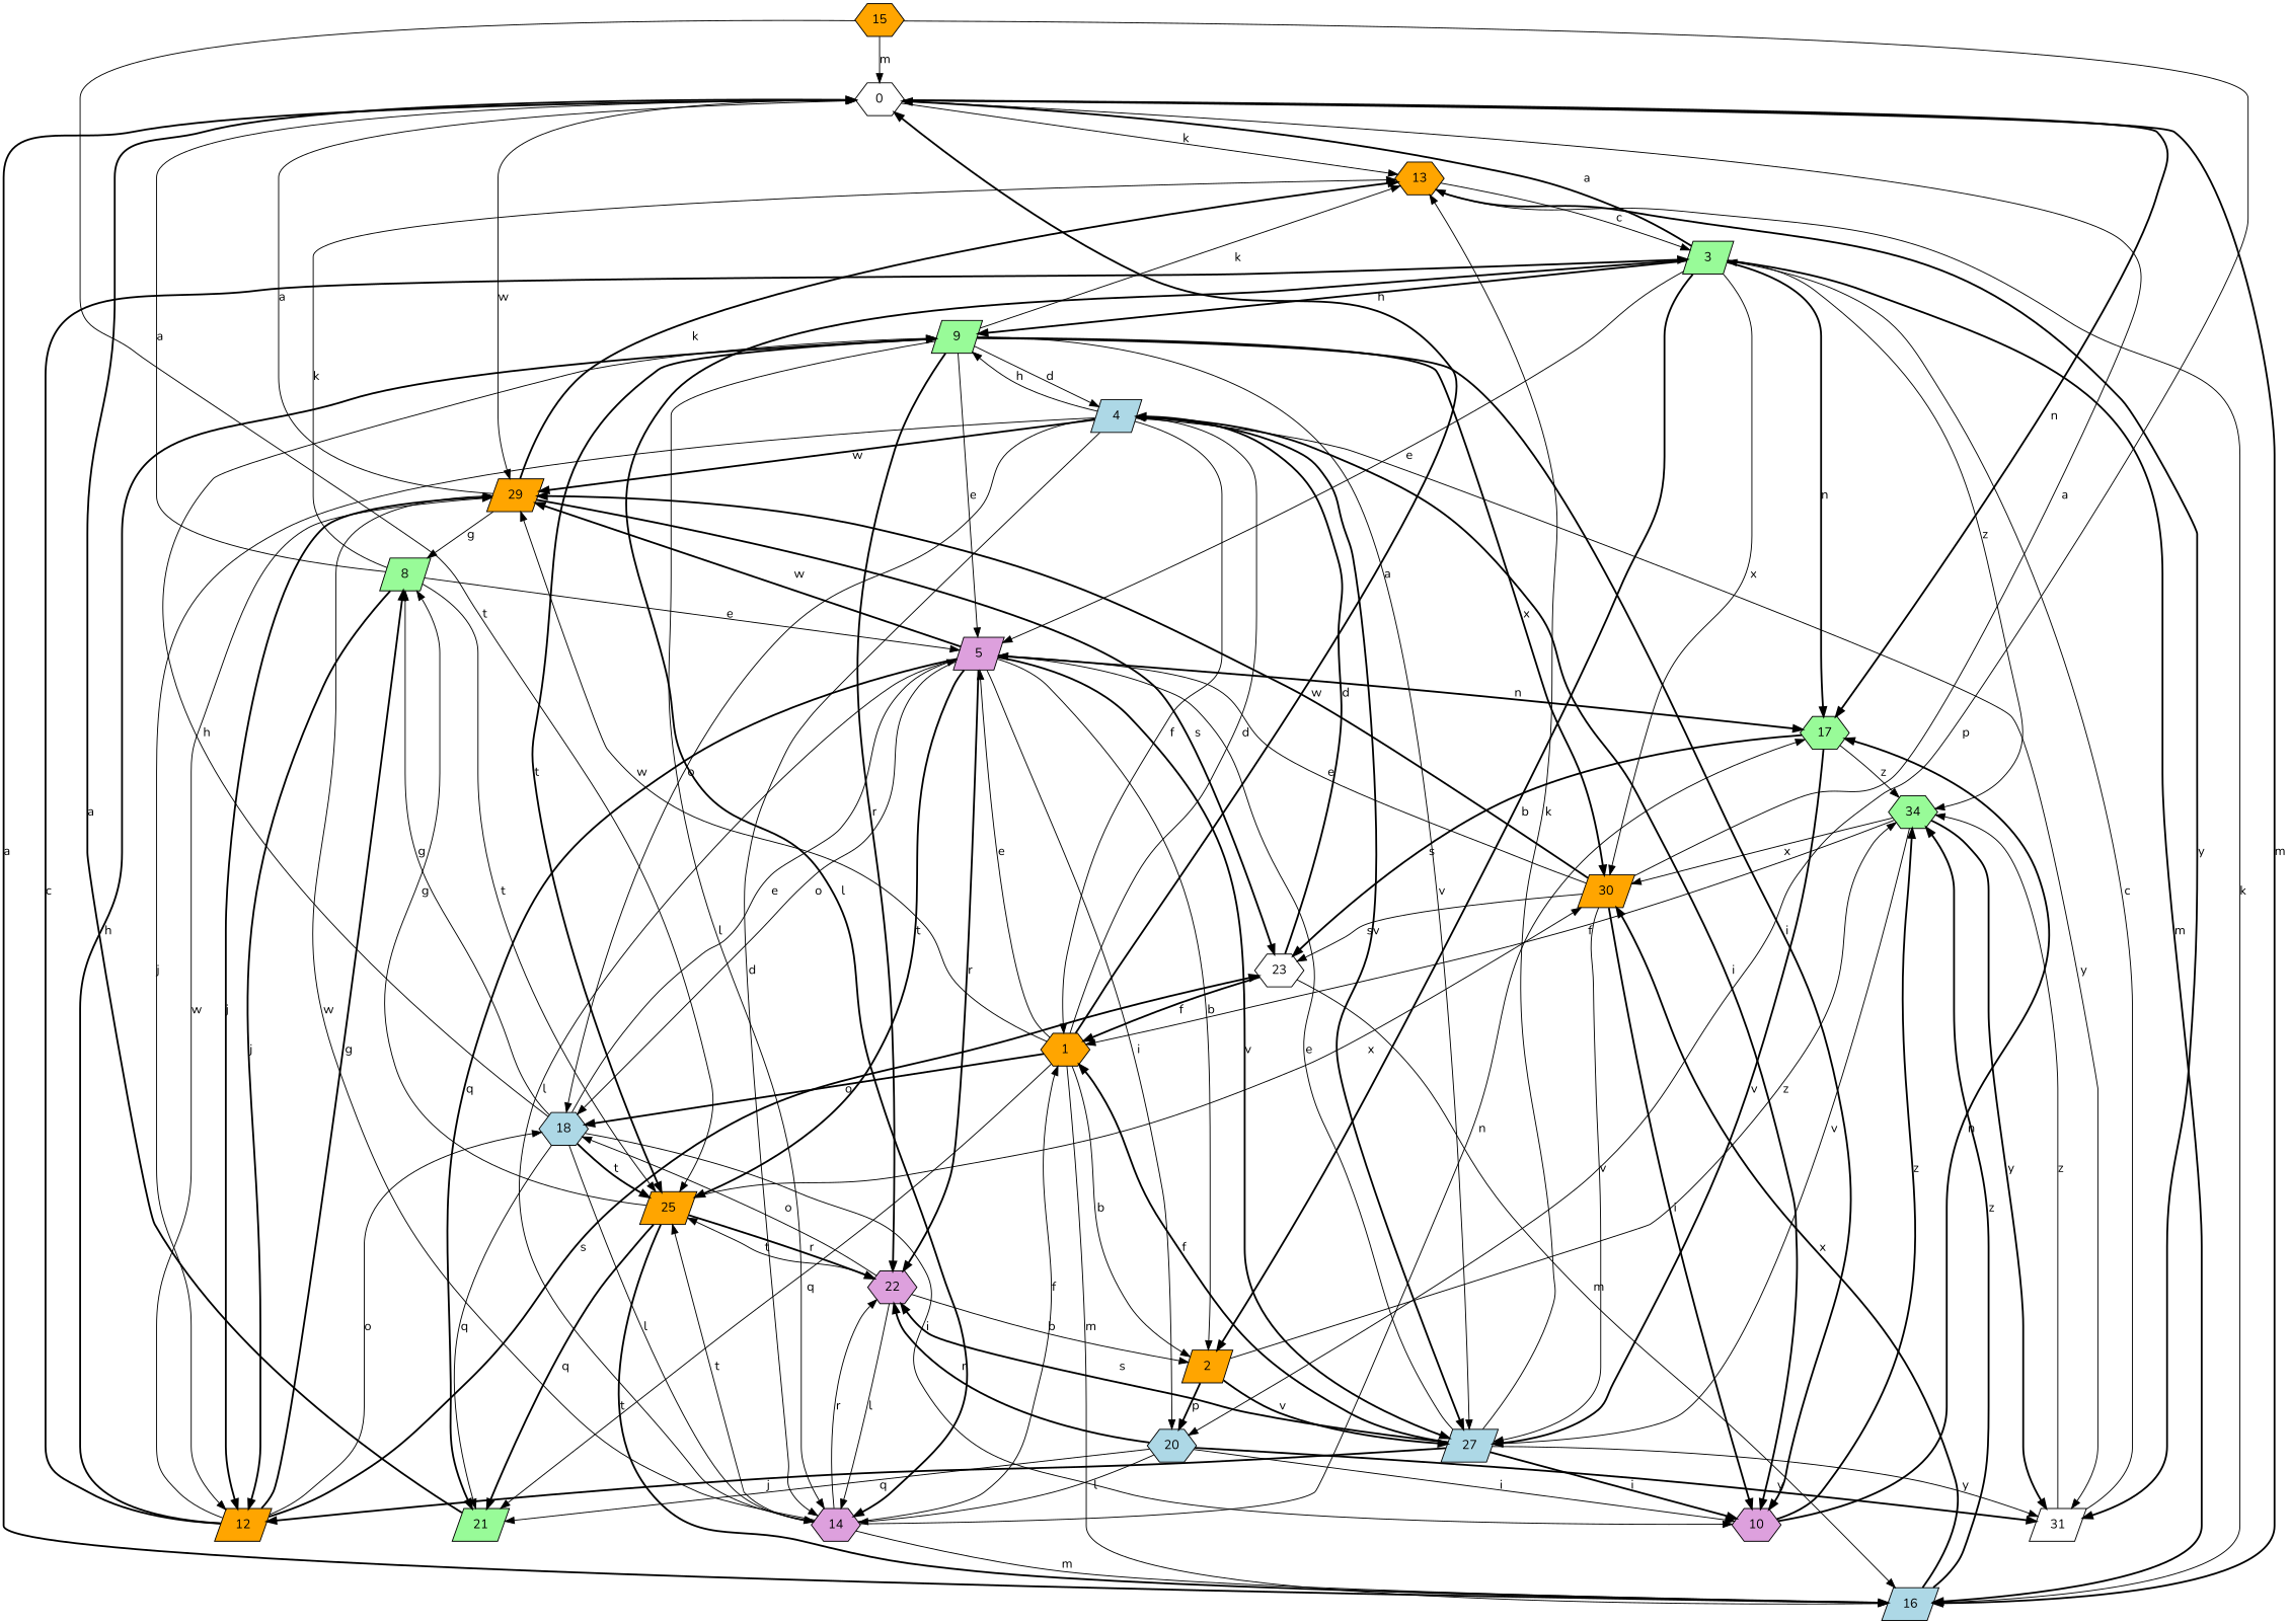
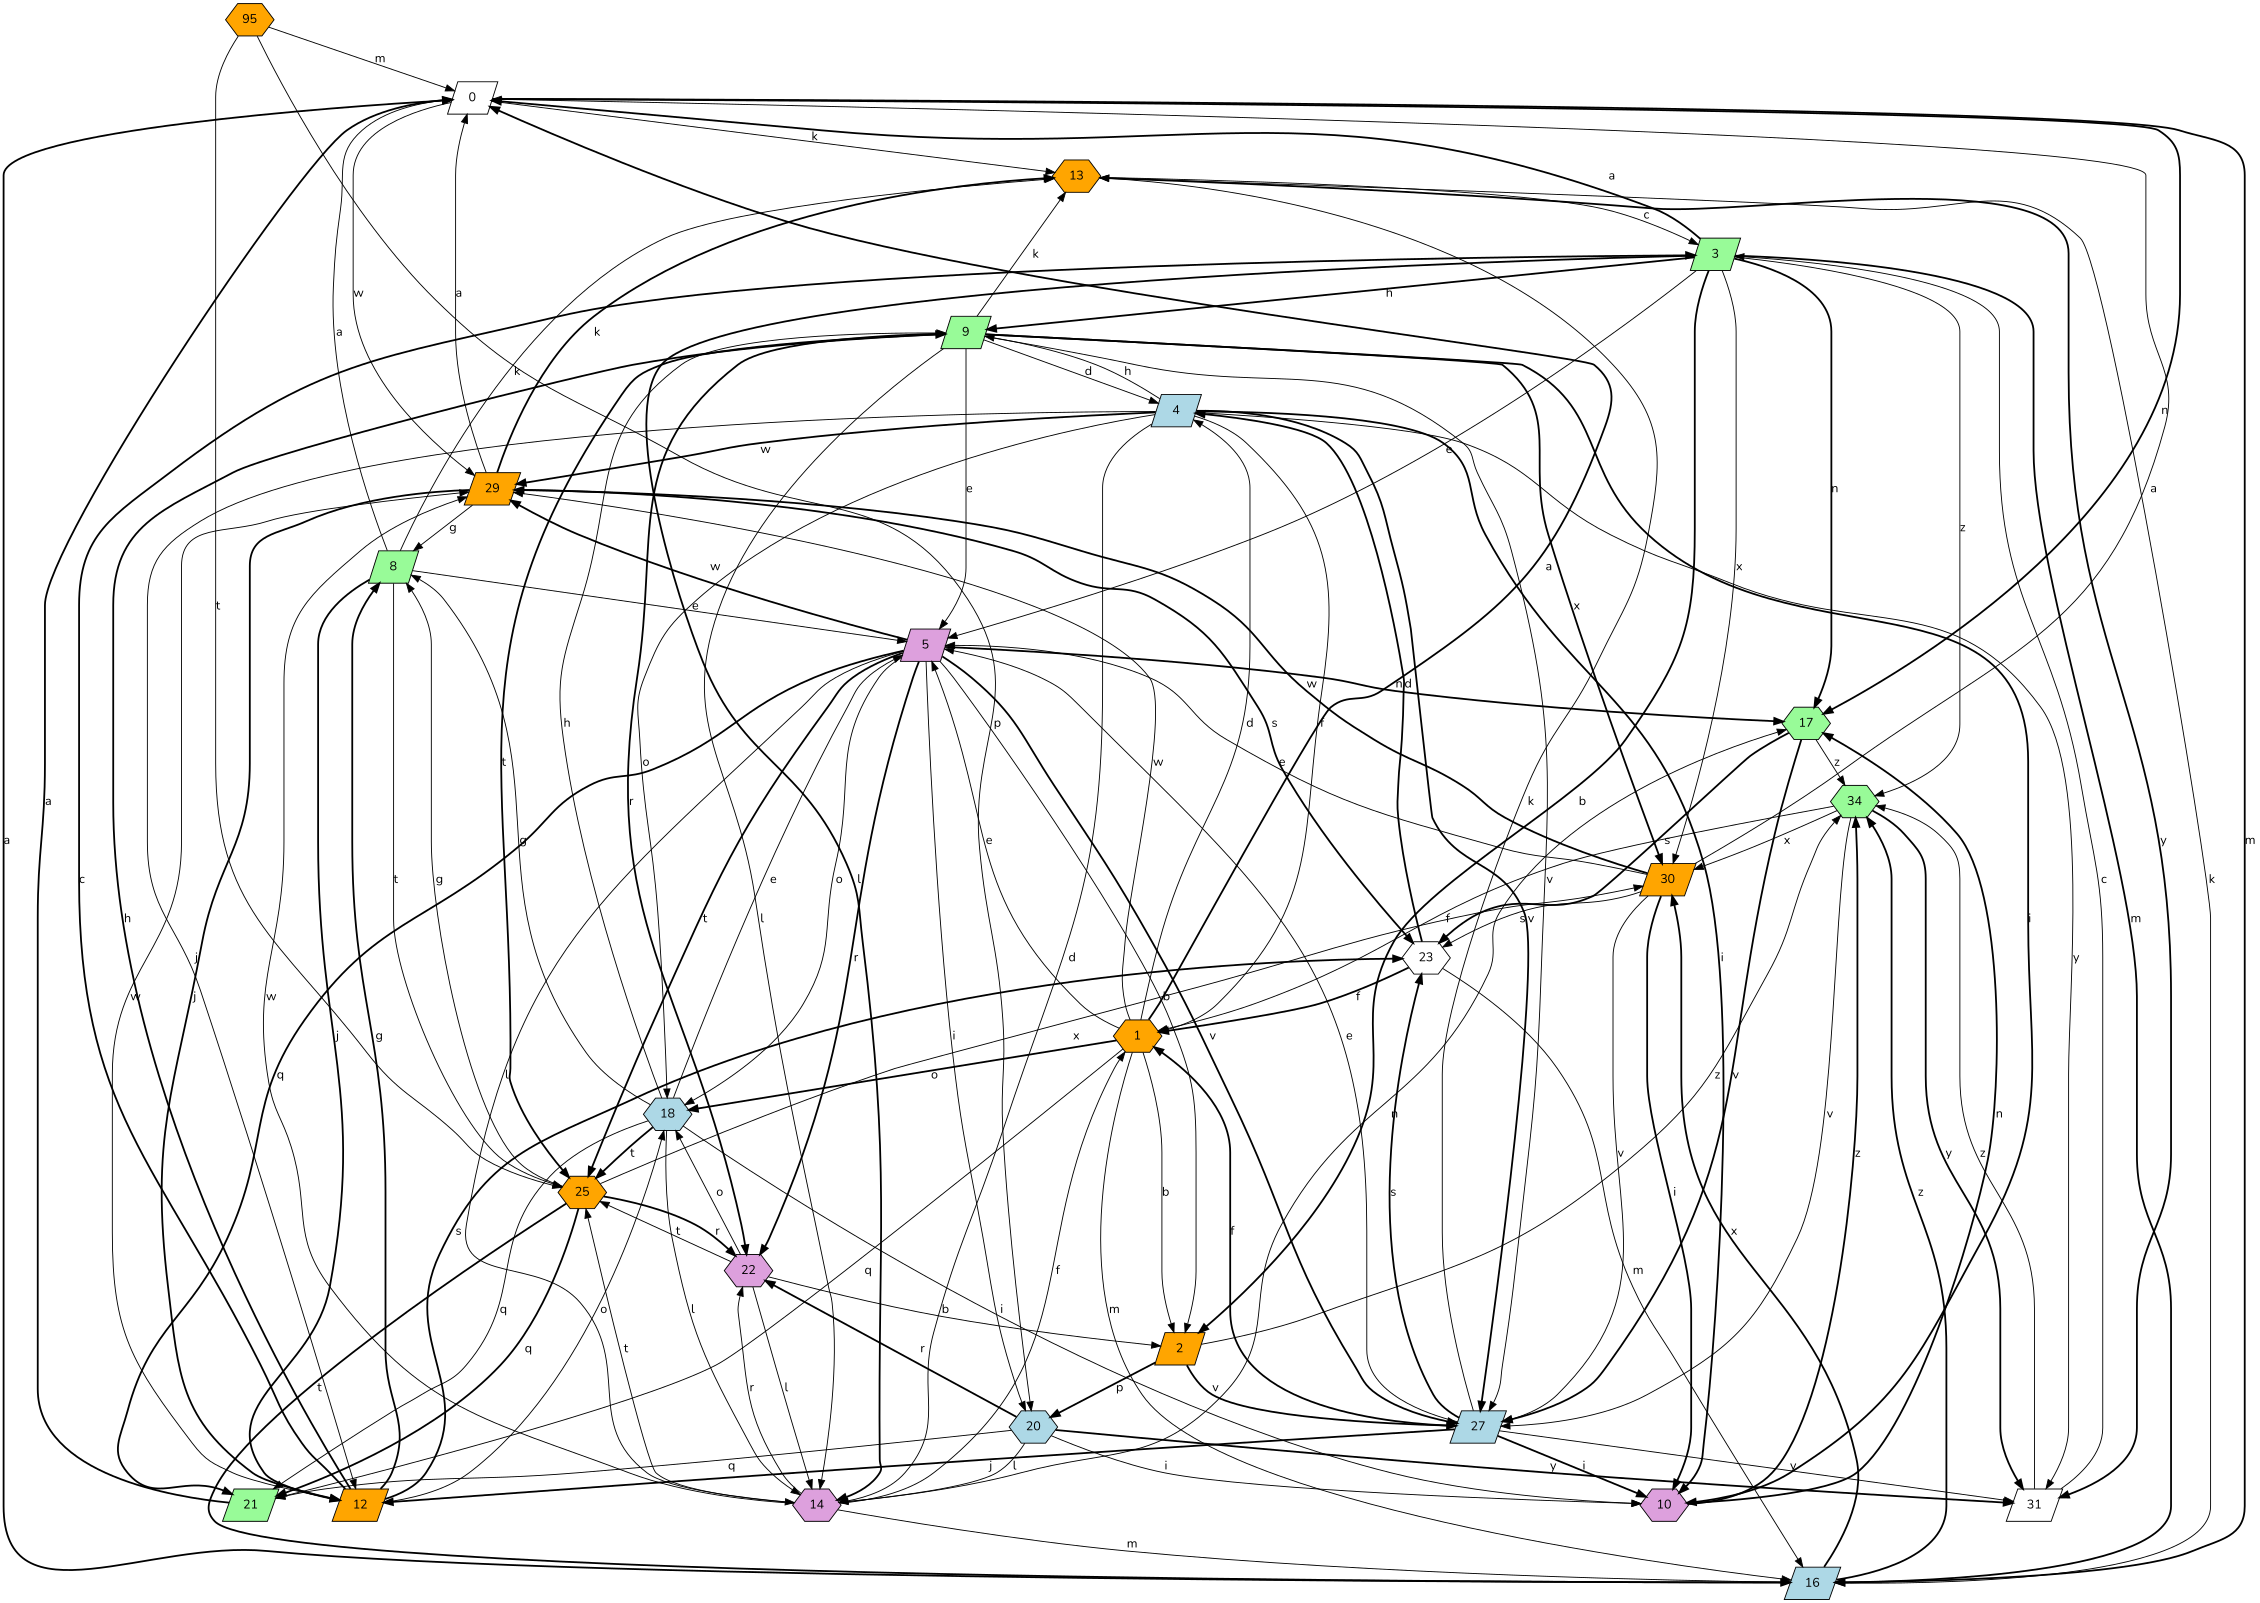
  strict digraph {
    fontname=Nunito
    node [fillcolor=orange fontname=Nunito shape=hexagon style=filled]
    edge [fontname=Nunito style=solid]
-   0 [fillcolor=white]
+   0 [fillcolor=white shape=parallelogram]
    13
    16 [fillcolor=lightblue shape=parallelogram]
    17 [fillcolor=palegreen]
    29 [shape=parallelogram]
    3 [fillcolor=palegreen shape=parallelogram]
    31 [fillcolor=white shape=parallelogram]
-   15
+   15 [label=95]
    20 [fillcolor=lightblue]
-   25 [shape=parallelogram]
+   25
    34 [fillcolor=palegreen]
    30 [shape=parallelogram]
    27 [fillcolor=lightblue shape=parallelogram]
    23 [fillcolor=white]
    12 [shape=parallelogram]
    8 [fillcolor=palegreen shape=parallelogram]
    2 [shape=parallelogram]
    14 [fillcolor=plum]
    10 [fillcolor=plum]
    21 [fillcolor=palegreen shape=parallelogram]
    22 [fillcolor=plum]
    5 [fillcolor=plum shape=parallelogram]
    n23 [label=1]
    9 [fillcolor=palegreen shape=parallelogram]
    18 [fillcolor=lightblue]
    4 [fillcolor=lightblue shape=parallelogram]
    0 -> 13 [label=k]
    0 -> 16 [label=m style=bold]
    0 -> 17 [label=n style=bold]
    0 -> 29 [label=w]
    13 -> 3 [label=c]
    13 -> 31 [label=y style=bold]
    16 -> 0 [label=a style=bold]
    16 -> 13 [label=k]
    16 -> 34 [label=z style=bold]
    16 -> 30 [label=x style=bold]
    17 -> 34 [label=z]
    17 -> 27 [label=v style=bold]
    17 -> 23 [label=s style=bold]
    29 -> 0 [label=a]
    29 -> 13 [label=k style=bold]
    29 -> 23 [label=s style=bold]
    29 -> 12 [label=j style=bold]
    29 -> 8 [label=g]
    3 -> 0 [label=a style=bold]
    3 -> 16 [label=m style=bold]
    3 -> 17 [label=n style=bold]
    3 -> 34 [label=z]
    3 -> 30 [label=x]
    3 -> 2 [label=b style=bold]
    3 -> 14 [label=l style=bold]
    3 -> 5 [label=e]
    3 -> 9 [label=h style=bold]
    31 -> 3 [label=c]
    31 -> 34 [label=z]
    15 -> 0 [label=m]
    15 -> 20 [label=p]
    15 -> 25 [label=t]
    20 -> 31 [label=y style=bold]
    20 -> 14 [label=l]
    20 -> 10 [label=i]
    20 -> 21 [label=q]
    20 -> 22 [label=r style=bold]
    25 -> 16 [label=t style=bold]
    25 -> 30 [label=x]
    25 -> 8 [label=g]
    25 -> 21 [label=q style=bold]
    25 -> 22 [label=r style=bold]
    34 -> 31 [label=y style=bold]
    34 -> 30 [label=x]
    34 -> 27 [label=v]
    34 -> n23 [label=f]
    30 -> 0 [label=a]
    30 -> 29 [label=w style=bold]
    30 -> 27 [label=v]
    30 -> 23 [label=s]
    30 -> 10 [label=i style=bold]
    30 -> 5 [label=e]
    27 -> 13 [label=k]
    27 -> 31 [label=y]
-   27 -> 22 [label=s style=bold]
+   27 -> 23 [label=s style=bold]
    27 -> 12 [label=j style=bold]
    27 -> 10 [label=i style=bold]
    27 -> 5 [label=e]
    27 -> n23 [label=f style=bold]
    23 -> 16 [label=m]
    23 -> n23 [label=f style=bold]
    23 -> 4 [label=d style=bold]
    12 -> 29 [label=w]
    12 -> 3 [label=c style=bold]
    12 -> 23 [label=s style=bold]
    12 -> 8 [label=g style=bold]
    12 -> 9 [label=h style=bold]
    12 -> 18 [label=o]
    8 -> 0 [label=a]
    8 -> 13 [label=k]
    8 -> 25 [label=t]
    8 -> 12 [label=j style=bold]
    8 -> 5 [label=e]
    2 -> 20 [label=p style=bold]
    2 -> 34 [label=z]
    2 -> 27 [label=v style=bold]
    14 -> 16 [label=m]
    14 -> 17 [label=n]
    14 -> 29 [label=w]
    14 -> 25 [label=t]
    14 -> 22 [label=r]
    14 -> n23 [label=f]
    10 -> 17 [label=n style=bold]
    10 -> 34 [label=z style=bold]
    21 -> 0 [label=a style=bold]
    22 -> 25 [label=t]
    22 -> 2 [label=b]
    22 -> 14 [label=l]
    22 -> 18 [label=o]
    5 -> 17 [label=n style=bold]
    5 -> 29 [label=w style=bold]
    5 -> 20 [label=i]
    5 -> 25 [label=t style=bold]
    5 -> 27 [label=v style=bold]
    5 -> 2 [label=b]
    5 -> 14 [label=l]
    5 -> 21 [label=q style=bold]
    5 -> 22 [label=r style=bold]
    5 -> 18 [label=o]
    n23 -> 0 [label=a style=bold]
    n23 -> 16 [label=m]
    n23 -> 29 [label=w]
    n23 -> 2 [label=b]
    n23 -> 21 [label=q]
    n23 -> 5 [label=e]
    n23 -> 18 [label=o style=bold]
    n23 -> 4 [label=d]
    9 -> 13 [label=k]
    9 -> 25 [label=t style=bold]
    9 -> 30 [label=x style=bold]
    9 -> 27 [label=v]
    9 -> 14 [label=l]
    9 -> 10 [label=i style=bold]
    9 -> 22 [label=r style=bold]
    9 -> 5 [label=e]
    9 -> 4 [label=d]
    18 -> 25 [label=t style=bold]
    18 -> 8 [label=g]
    18 -> 14 [label=l]
    18 -> 10 [label=i]
    18 -> 21 [label=q]
    18 -> 5 [label=e]
    18 -> 9 [label=h]
    4 -> 29 [label=w style=bold]
    4 -> 31 [label=y]
    4 -> 27 [label=v style=bold]
    4 -> 12 [label=j]
    4 -> 14 [label=d]
    4 -> 10 [label=i style=bold]
    4 -> n23 [label=f]
    4 -> 9 [label=h]
    4 -> 18 [label=o]
  }
